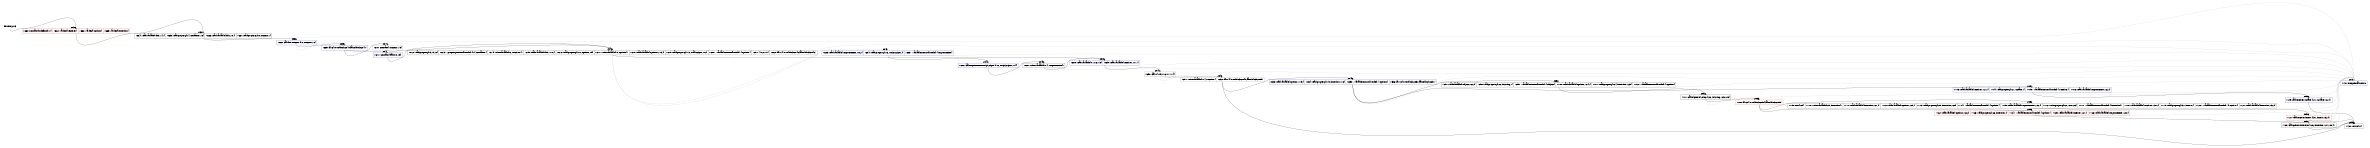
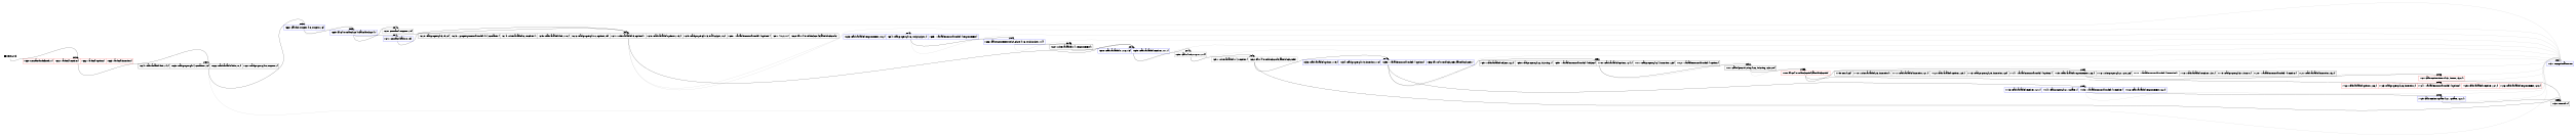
  digraph {
    rankdir=LR
    node [color=blue shape=record]
    edge [arrowhead=tee headport=n tailport=s]
    n1 [color=black label=BB_entry213 shape=none]
    n2 [color=red label="{7660: constant[undefined,v1]|7661: vardecl['receiver']|7662: vardecl['options']|7663: vardecl['insertion']}"]
    n3 [color=black label="{7664: read-variable['this',v4,-]|7665: read-property[v4,'container',v3]|7666: read-variable['this',v8,-]|7667: read-property[v8,'success',-]}"]
    n4 [label="{7668: call-this.success [v8,'success',v6]}"]
    n5 [label="{7731: exceptional-return}"]
    n6 [label="{7669: if[v6](true-block:2840,false-block:2841)}"]
    n7 [color=gray40 label="{7670: constant[\"success\",v5]}"]
    n8 [label="{7671: constant[\"failure\",v5]}"]
    n9 [color=black label="{7672: read-property[v3,v5,v2]|7673: \<property-non-null-undef\>[v4,'container']|7674: write-variable[v2,'receiver']*|7675: read-variable['this',v10,-]|7676: read-property[v10,'options',v9]|7677: write-variable[v9,'options']*|7678: read-variable['options',v13,-]|7679: read-property[v13,'evalScripts',v12]|7680: \<variable-non-null-undef\>['options']|7681: ![v12,v11]|7682: if[v11](true-block:2843,false-block:2846)}"]
    n10 [label="{7683: read-variable['responseText',v16,-]|7684: read-property[v16,'stripScripts',-]|7685: \<variable-non-null-undef\>['responseText']}"]
    n11 [label="{7688: read-variable['$',v16,v15]|7689: read-variable['receiver',v17,-]}"]
    n12 [label="{7686: call-responseText.stripScripts [v16,'stripScripts',v14]}"]
    n13 [color=gray40 label="{7690: call-$ [v15,v16,v17,v14]}"]
    n14 [color=black label="{7687: write-variable[v14,'responseText']*}"]
    n15 [color=gray40 label="{7691: write-variable[v14,'receiver']|7692: if[v14](true-block:2849,false-block:2859)}"]
    n16 [label="{7693: read-variable['options',v19,-]|7694: read-property[v19,'insertion',v18]|7695: \<variable-non-null-undef\>['options']|7696: if[v18](true-block:2850,false-block:2851)}"]
    n17 [color=black label="{7730: return[v1]}"]
    n18 [color=black label="{7697: read-variable['Object',v22,-]|7698: read-property[v22,'isString',-]|7699: \<variable-non-null-undef\>['Object']|7700: read-variable['options',v24,-]|7701: read-property[v24,'insertion',v23]|7702: \<variable-non-null-undef\>['options']}"]
    n19 [label="{7703: read-variable['receiver',v21,-]|7704: read-property[v21,'update',-]|7705: \<variable-non-null-undef\>['receiver']|7706: read-variable['responseText',v22,-]}"]
    n20 [color=black label="{7707: call-Object.isString [v22,'isString',v23,v20]}"]
    n21 [label="{7729: call-receiver.update [v21,'update',v22,-]*}"]
    n22 [color=red label="{7708: if[v20](true-block:2854,false-block:2855)}"]
    n23 [color=black label="{7709: new[v25]|7710: write-variable[v25,'insertion']*|7711: read-variable['insertion',v27,-]|7712: read-variable['options',v29,-]|7713: read-property[v29,'insertion',v28]|7714: \<variable-non-null-undef\>['options']|7715: read-variable['responseText',v26,-]|7716: write-property[v27,v28,v26]|7717: \<variable-non-null-undef\>['insertion']*|7718: read-variable['receiver',v31,-]|7719: read-property[v31,'insert',-]|7720: \<variable-non-null-undef\>['receiver']|7721: read-variable['insertion',v32,-]}"]
    n24 [color=red label="{7722: read-variable['options',v26,-]|7723: read-property[v26,'insertion',-]|7724: \<variable-non-null-undef\>['options']|7725: read-variable['receiver',v27,-]|7726: read-variable['responseText',v28,-]}"]
    n25 [color=red label="{7727: call-receiver.insert [v31,'insert',v32,-]*}"]
-   n26 [color=black label="{7728: call-options.insertion [v26,'insertion',v27,v28,-]*}"]
    n1 -> n2 [headlabel="    2836"]
    n2 -> n3 [arrowhead=vee headlabel="      2837"]
    n3 -> n4 [arrowhead=vee headlabel="      2838"]
    n3 -> n5 [color=gray headlabel="      2860"]
    n4 -> n5 [color=gray]
    n4 -> n6 [headlabel="      2839"]
    n6 -> n7 [headlabel="      2840"]
    n6 -> n8 [arrowhead=vee headlabel="      2841"]
    n7 -> n9 [headlabel="      2842"]
    n8 -> n9 [arrowhead=vee]
    n9 -> n5 [color=gray]
    n9 -> n10 [color=gray headlabel="      2843"]
    n9 -> n11 [headlabel="      2846"]
    n10 -> n5 [arrowhead=vee color=gray]
    n10 -> n12 [arrowhead=vee headlabel="      2844"]
    n11 -> n5 [arrowhead=vee color=gray]
    n11 -> n13 [arrowhead=vee headlabel="      2847"]
    n12 -> n5 [arrowhead=vee color=gray]
    n12 -> n14 [headlabel="      2845"]
    n13 -> n5 [arrowhead=vee color=gray]
    n13 -> n15 [arrowhead=vee headlabel="      2848"]
    n14 -> n11
    n15 -> n16 [headlabel="      2849"]
    n15 -> n17 [arrowhead=vee headlabel="      2859"]
    n16 -> n5 [color=gray]
    n16 -> n18 [arrowhead=vee headlabel="      2850"]
    n16 -> n19 [headlabel="      2851"]
    n18 -> n5 [color=gray]
    n18 -> n20 [headlabel="      2852"]
    n19 -> n5 [color=gray]
    n19 -> n21 [headlabel="      2858"]
    n20 -> n5 [arrowhead=vee color=gray]
    n20 -> n22 [arrowhead=vee headlabel="      2853"]
    n21 -> n5 [color=gray]
    n21 -> n17
    n22 -> n23 [arrowhead=vee headlabel="      2854"]
    n22 -> n24 [arrowhead=vee headlabel="      2855"]
    n23 -> n5 [arrowhead=vee color=gray]
    n23 -> n25 [arrowhead=vee headlabel="      2856"]
    n24 -> n5 [arrowhead=vee color=gray]
-   n24 -> n26 [headlabel="      2857"]
    n25 -> n5 [color=gray]
    n25 -> n17
-   n26 -> n5 [arrowhead=vee color=gray]
-   n26 -> n17 [arrowhead=vee]
  }
